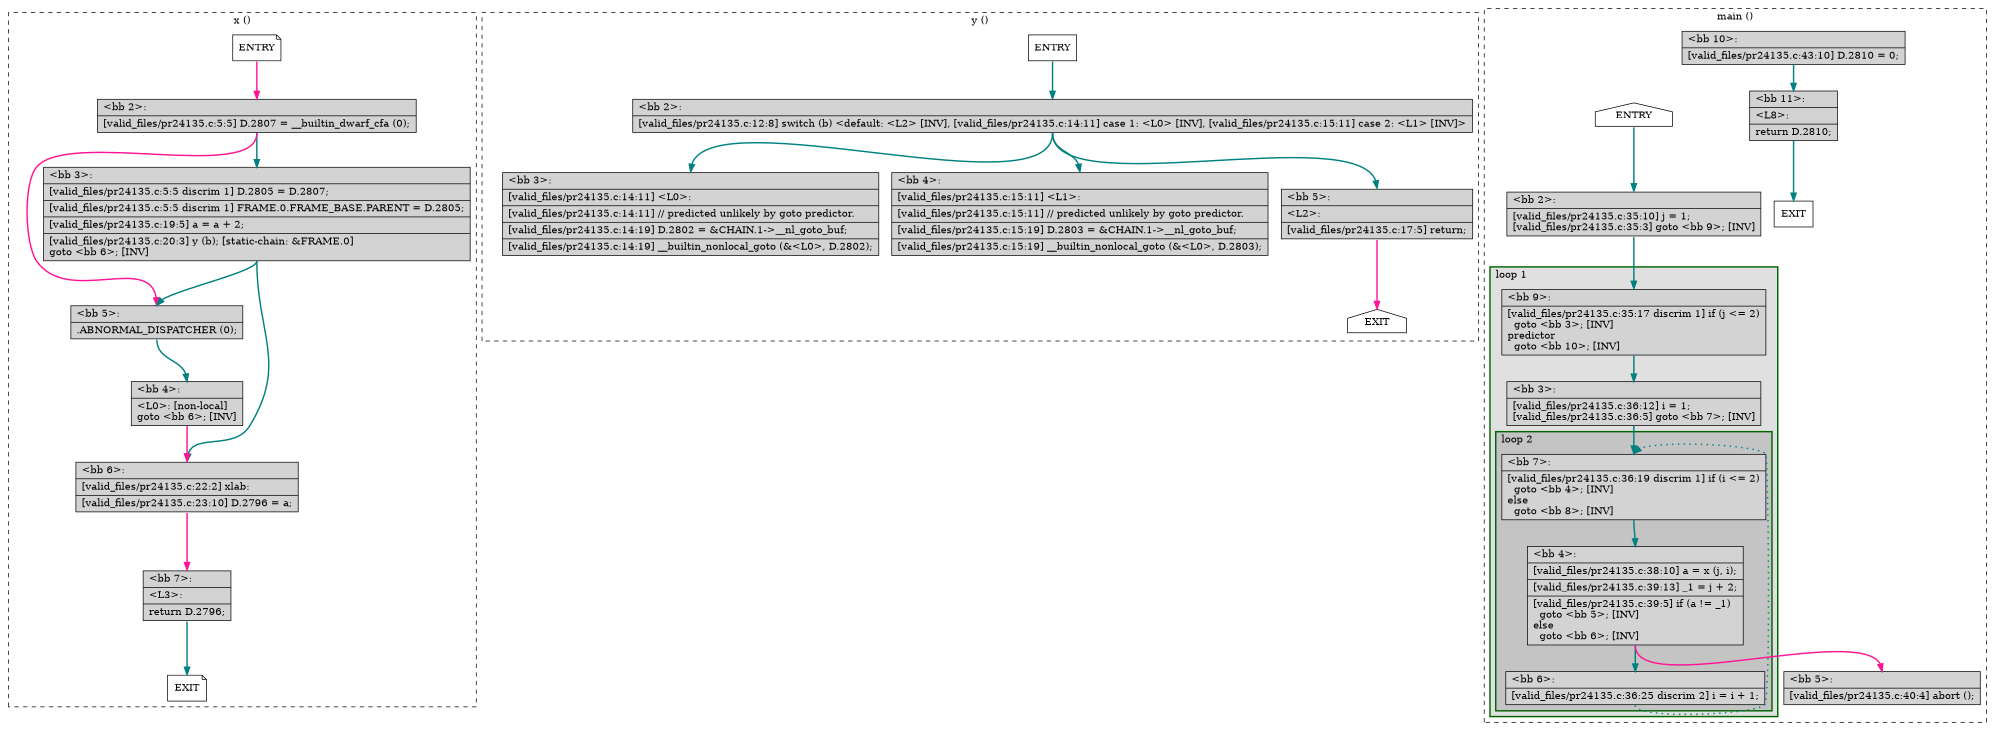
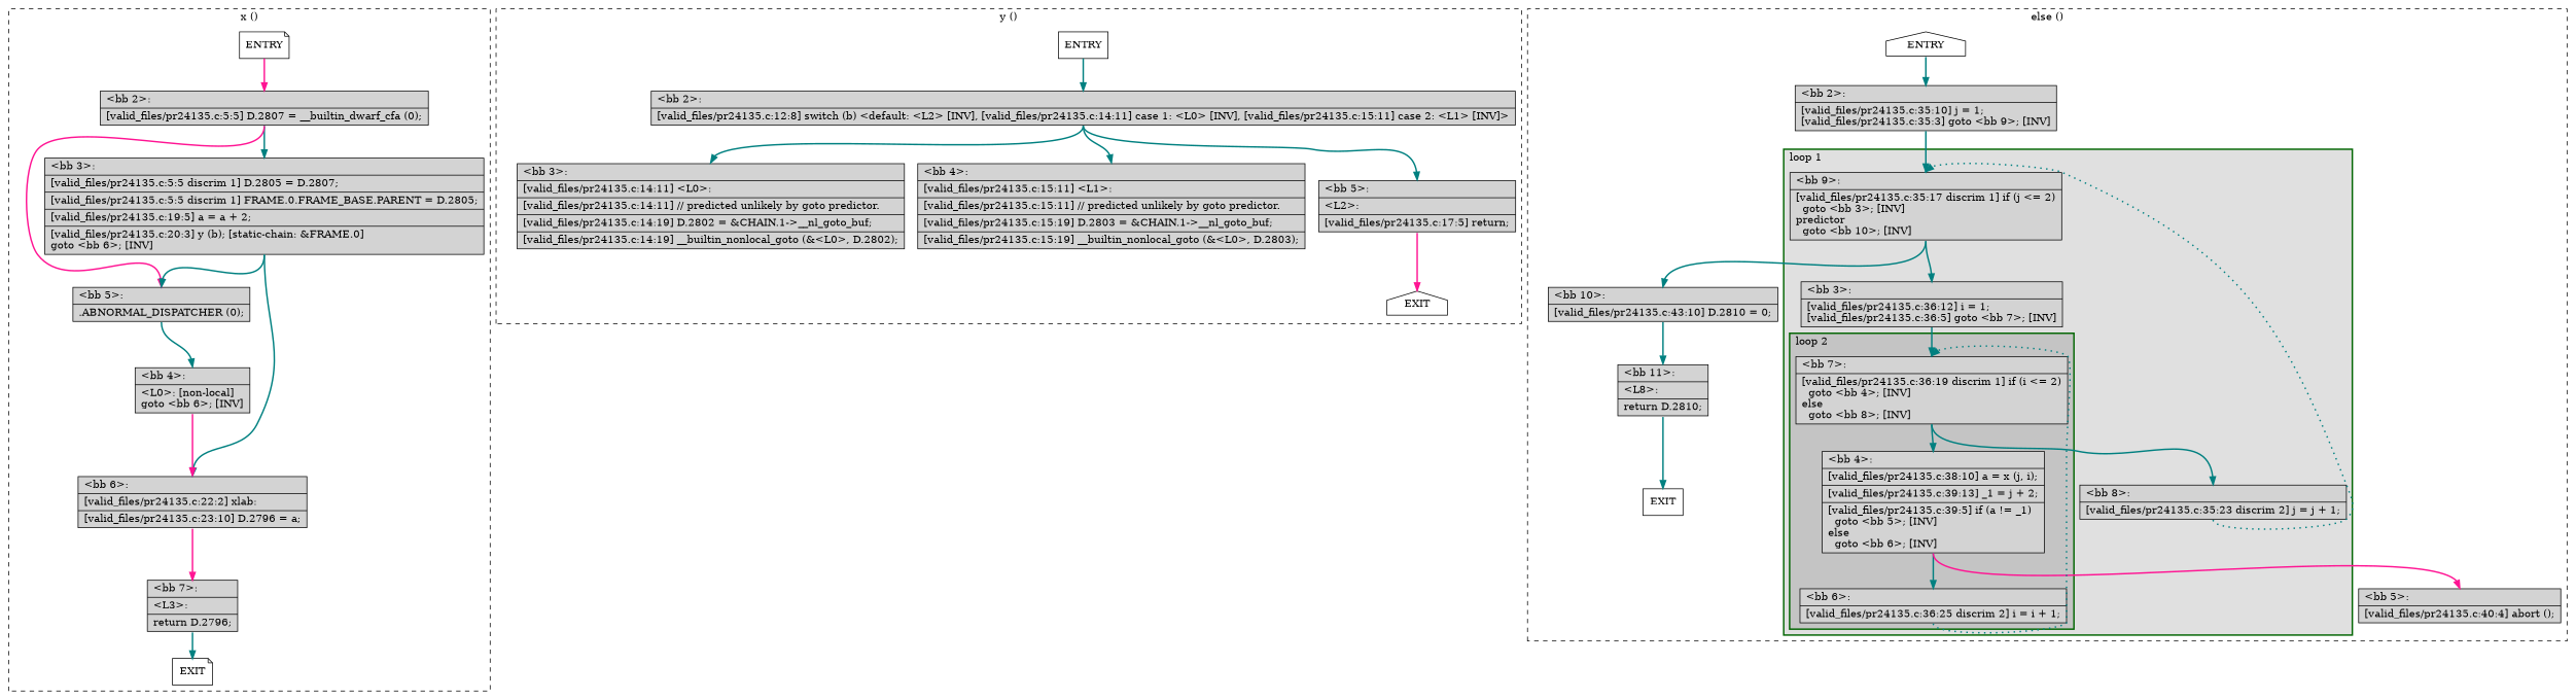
  digraph {
    node [fillcolor=lightgrey shape=record style=filled]
    edge [constraint=true headport=n style="solid,bold" tailport=s color=teal weight=10]
    n1 [fillcolor=white label=ENTRY shape=note]
    n2 [fillcolor=white label=EXIT shape=note]
    n3 [label="{\<bb\ 2\>:\l|[valid_files/pr24135.c:5:5]\ D.2807\ =\ __builtin_dwarf_cfa\ (0);\l}"]
    n4 [label="{\<bb\ 3\>:\l|[valid_files/pr24135.c:5:5\ discrim\ 1]\ D.2805\ =\ D.2807;\l|[valid_files/pr24135.c:5:5\ discrim\ 1]\ FRAME.0.FRAME_BASE.PARENT\ =\ D.2805;\l|[valid_files/pr24135.c:19:5]\ a\ =\ a\ +\ 2;\l|[valid_files/pr24135.c:20:3]\ y\ (b);\ [static-chain:\ &FRAME.0]\lgoto\ \<bb\ 6\>;\ [INV]\l}"]
    n5 [label="{\<bb\ 5\>:\l|.ABNORMAL_DISPATCHER\ (0);\l}"]
    n6 [label="{\<bb\ 6\>:\l|[valid_files/pr24135.c:22:2]\ xlab:\l|[valid_files/pr24135.c:23:10]\ D.2796\ =\ a;\l}"]
    n7 [label="{\<bb\ 4\>:\l|\<L0\>:\ [non-local]\lgoto\ \<bb\ 6\>;\ [INV]\l}"]
    n8 [label="{\<bb\ 7\>:\l|\<L3\>:\l|return\ D.2796;\l}"]
    n9 [fillcolor=white label=ENTRY shape=box]
    n10 [fillcolor=white label=EXIT shape=house]
    n11 [label="{\<bb\ 2\>:\l|[valid_files/pr24135.c:12:8]\ switch\ (b)\ \<default:\ \<L2\>\ [INV],\ [valid_files/pr24135.c:14:11]\ case\ 1:\ \<L0\>\ [INV],\ [valid_files/pr24135.c:15:11]\ case\ 2:\ \<L1\>\ [INV]\>\l}"]
    n12 [label="{\<bb\ 3\>:\l|[valid_files/pr24135.c:14:11]\ \<L0\>:\l|[valid_files/pr24135.c:14:11]\ //\ predicted\ unlikely\ by\ goto\ predictor.\l|[valid_files/pr24135.c:14:19]\ D.2802\ =\ &CHAIN.1-\>__nl_goto_buf;\l|[valid_files/pr24135.c:14:19]\ __builtin_nonlocal_goto\ (&\<L0\>,\ D.2802);\l}"]
    n13 [label="{\<bb\ 4\>:\l|[valid_files/pr24135.c:15:11]\ \<L1\>:\l|[valid_files/pr24135.c:15:11]\ //\ predicted\ unlikely\ by\ goto\ predictor.\l|[valid_files/pr24135.c:15:19]\ D.2803\ =\ &CHAIN.1-\>__nl_goto_buf;\l|[valid_files/pr24135.c:15:19]\ __builtin_nonlocal_goto\ (&\<L0\>,\ D.2803);\l}"]
    n14 [label="{\<bb\ 5\>:\l|\<L2\>:\l|[valid_files/pr24135.c:17:5]\ return;\l}"]
    n15 [label="{\<bb\ 7\>:\l|[valid_files/pr24135.c:36:19\ discrim\ 1]\ if\ (i\ \<=\ 2)\l\ \ goto\ \<bb\ 4\>;\ [INV]\lelse\l\ \ goto\ \<bb\ 8\>;\ [INV]\l}"]
    n16 [label="{\<bb\ 4\>:\l|[valid_files/pr24135.c:38:10]\ a\ =\ x\ (j,\ i);\l|[valid_files/pr24135.c:39:13]\ _1\ =\ j\ +\ 2;\l|[valid_files/pr24135.c:39:5]\ if\ (a\ !=\ _1)\l\ \ goto\ \<bb\ 5\>;\ [INV]\lelse\l\ \ goto\ \<bb\ 6\>;\ [INV]\l}"]
    n17 [label="{\<bb\ 6\>:\l|[valid_files/pr24135.c:36:25\ discrim\ 2]\ i\ =\ i\ +\ 1;\l}"]
    n18 [label="{\<bb\ 9\>:\l|[valid_files/pr24135.c:35:17\ discrim\ 1]\ if\ (j\ \<=\ 2)\l\ \ goto\ \<bb\ 3\>;\ [INV]\lpredictor\l\ \ goto\ \<bb\ 10\>;\ [INV]\l}"]
    n19 [label="{\<bb\ 3\>:\l|[valid_files/pr24135.c:36:12]\ i\ =\ 1;\l[valid_files/pr24135.c:36:5]\ goto\ \<bb\ 7\>;\ [INV]\l}"]
+   n20 [label="{\<bb\ 8\>:\l|[valid_files/pr24135.c:35:23\ discrim\ 2]\ j\ =\ j\ +\ 1;\l}"]
    n21 [label="{\<bb\ 5\>:\l|[valid_files/pr24135.c:40:4]\ abort\ ();\l}"]
    n22 [label="{\<bb\ 10\>:\l|[valid_files/pr24135.c:43:10]\ D.2810\ =\ 0;\l}"]
    n23 [fillcolor=white label=ENTRY shape=house]
    n24 [fillcolor=white label=EXIT shape=box]
    n25 [label="{\<bb\ 2\>:\l|[valid_files/pr24135.c:35:10]\ j\ =\ 1;\l[valid_files/pr24135.c:35:3]\ goto\ \<bb\ 9\>;\ [INV]\l}"]
    n26 [label="{\<bb\ 11\>:\l|\<L8\>:\l|return\ D.2810;\l}"]
    subgraph cluster_1 {
      color=black
      label="x ()"
      style=dashed
      n1
      n2
      n3
      n4
      n5
      n6
      n7
      n8
    }
    subgraph cluster_2 {
      color=black
      label="y ()"
      style=dashed
      n9
      n10
      n11
      n12
      n13
      n14
    }
    subgraph cluster_3 {
      color=black
-     label="main ()"
+     label="else ()"
      style=dashed
      n21
      n22
      n23
      n24
      n25
      n26
      subgraph cluster_4 {
        color=darkgreen
        fillcolor=grey88
        label="loop 1"
        labeljust=l
        penwidth=2
        style=filled
        n18
        n19
+       n20
        subgraph cluster_5 {
          color=darkgreen
          fillcolor=grey77
          label="loop 2"
          labeljust=l
          penwidth=2
          style=filled
          n15
          n16
          n17
        }
      }
    }
    n1 -> n2 [style=invis color="" weight=""]
    n1 -> n3 [color=deeppink weight=100]
    n3 -> n4 [weight=100]
    n3 -> n5 [color=deeppink]
    n4 -> n5
    n4 -> n6 [weight=100]
    n5 -> n7
    n6 -> n8 [color=deeppink weight=100]
    n7 -> n6 [color=deeppink weight=100]
    n8 -> n2
    n9 -> n10 [style=invis color="" weight=""]
    n9 -> n11 [weight=100]
    n11 -> n12
    n11 -> n13
    n11 -> n14
    n14 -> n10 [color=deeppink]
    n15 -> n16
+   n15 -> n20
    n16 -> n17
    n16 -> n21 [color=deeppink]
    n17 -> n15 [constraint=false style="dotted,bold"]
    n18 -> n19
+   n18 -> n22
    n19 -> n15 [weight=100]
+   n20 -> n18 [constraint=false style="dotted,bold"]
    n22 -> n26 [weight=100]
    n23 -> n24 [style=invis color="" weight=""]
    n23 -> n25 [weight=100]
    n25 -> n18 [weight=100]
    n26 -> n24
  }
